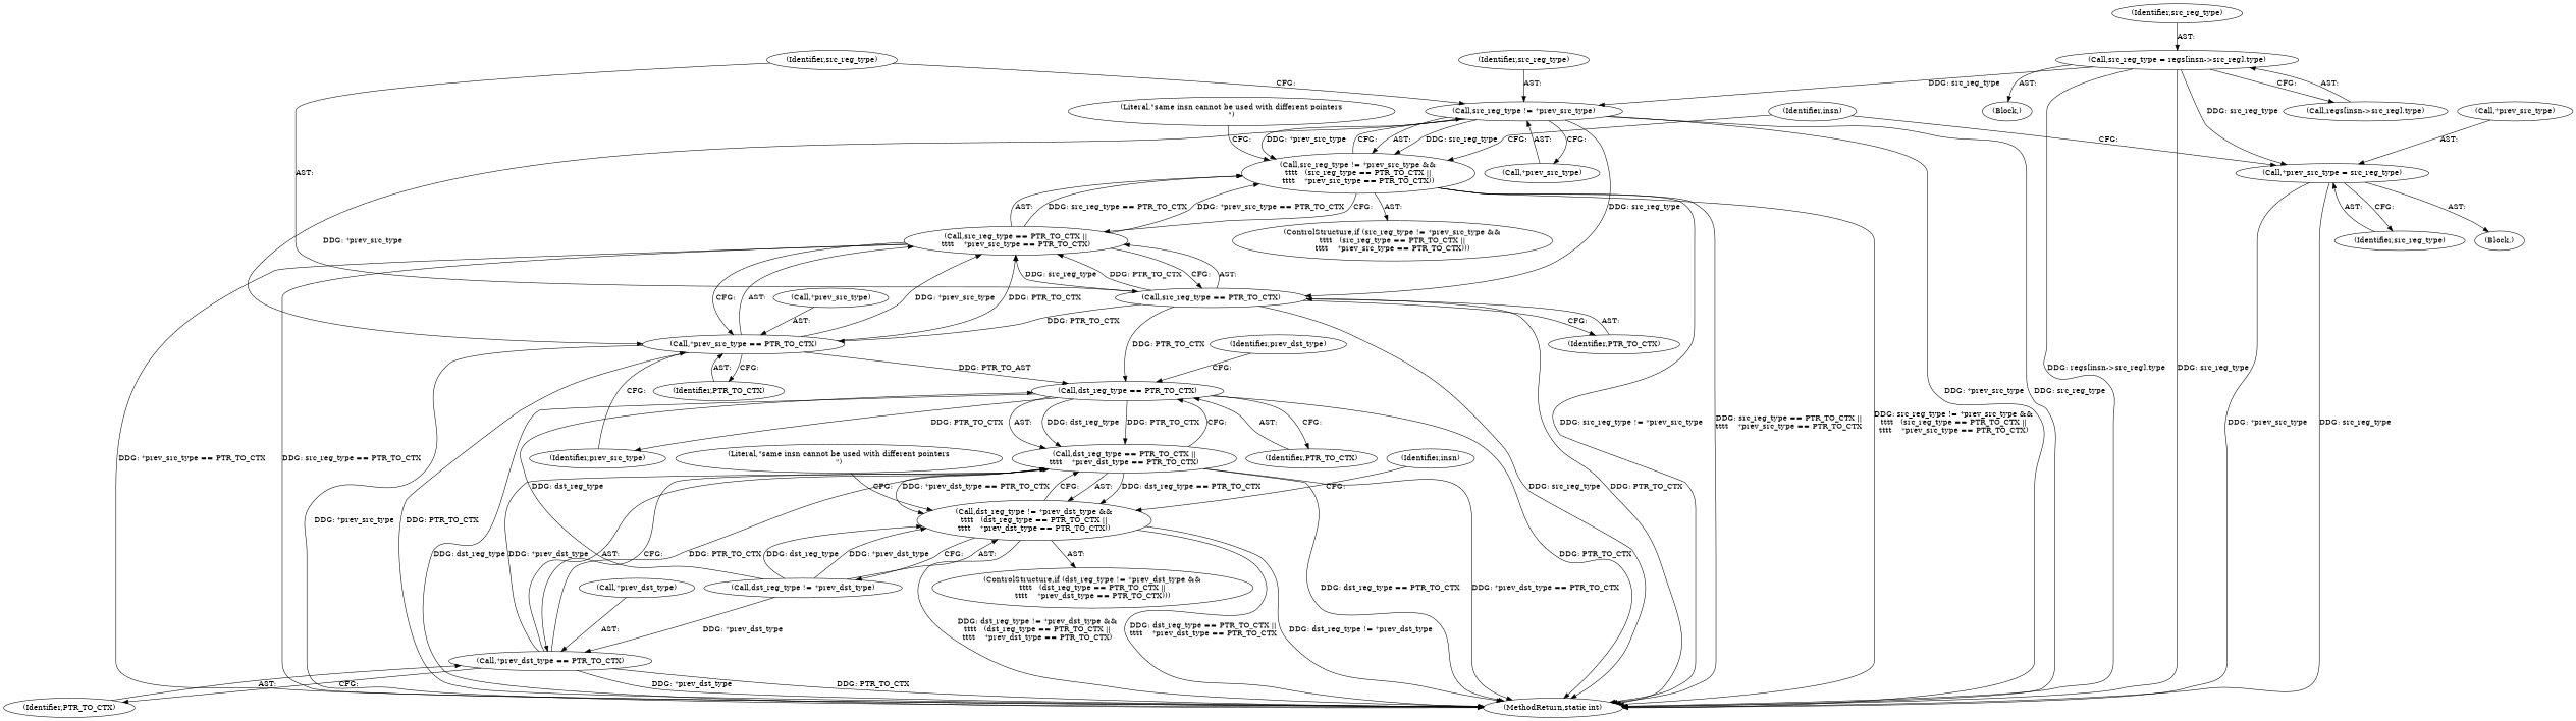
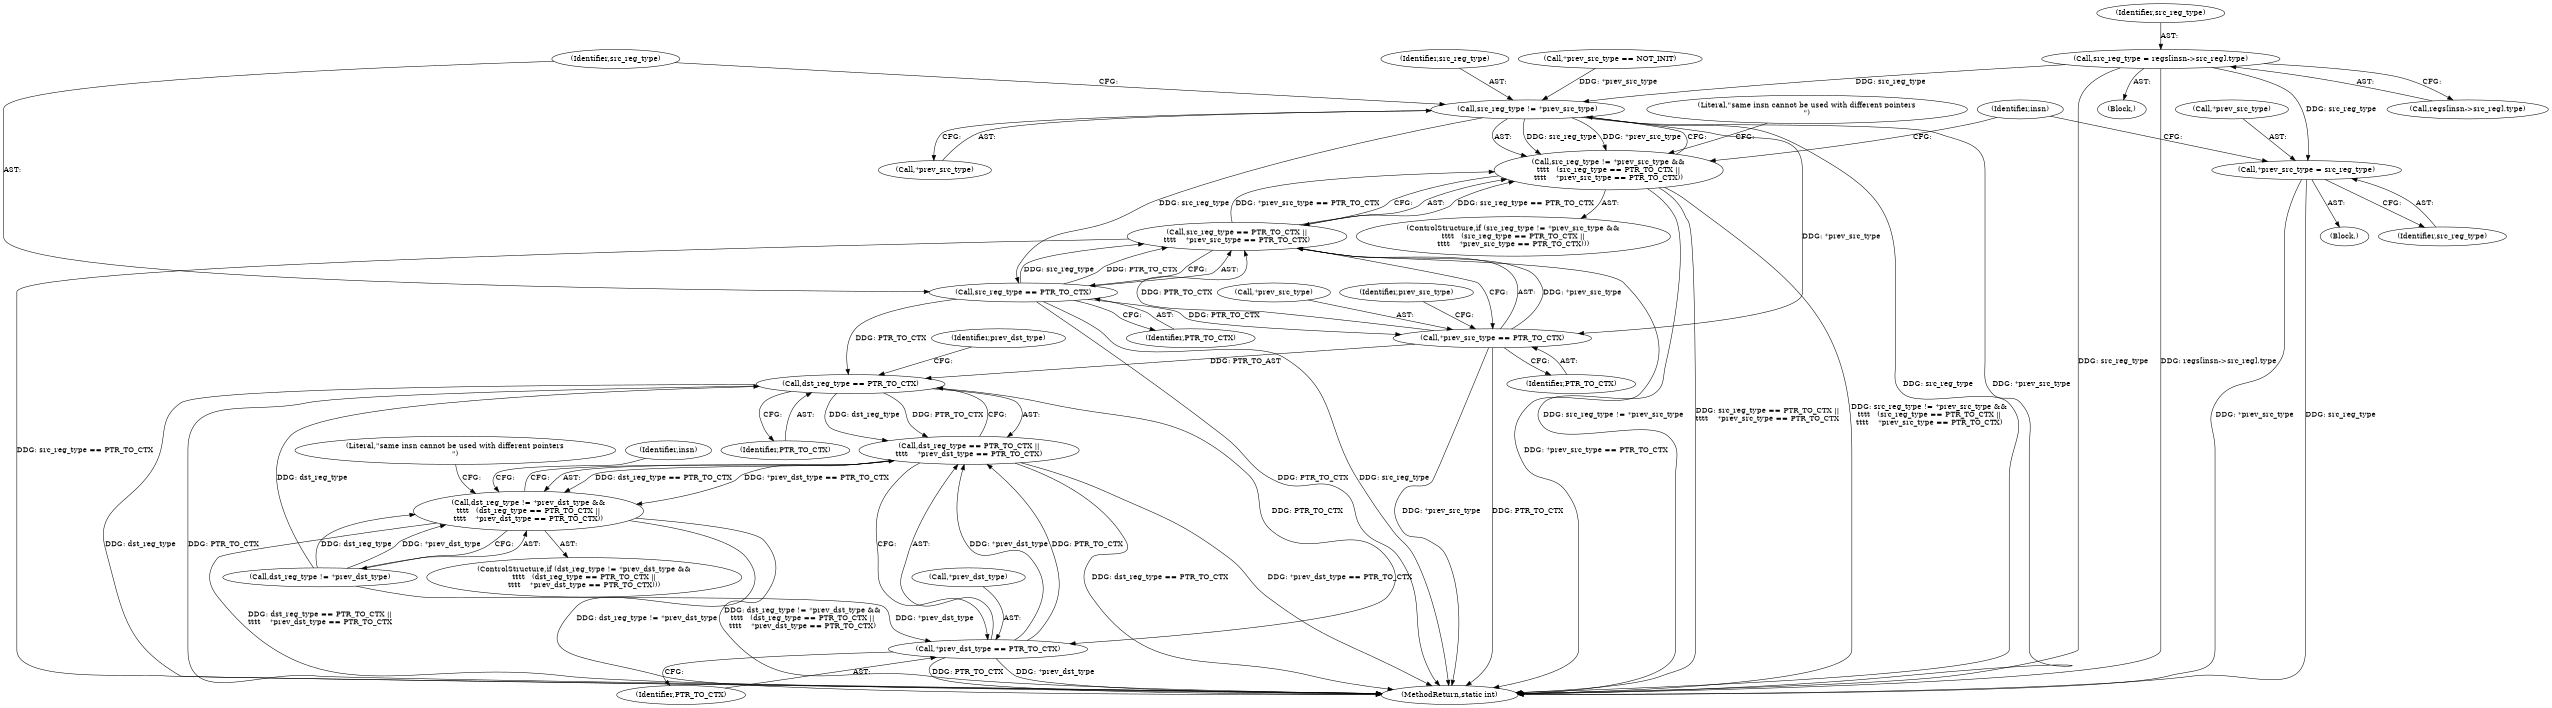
  digraph {
    n1 [label="(Call,src_reg_type = regs[insn->src_reg].type)"]
    n2 [label="(Call,*prev_src_type = src_reg_type)"]
    n3 [label="(Call,src_reg_type != *prev_src_type)"]
    n4 [label="(Call,regs[insn->src_reg].type)"]
    n5 [label="(Block,)"]
    n6 [label="(MethodReturn,static int)"]
    n7 [label="(Block,)"]
    n8 [label="(Identifier,src_reg_type)"]
    n9 [label="(Call,src_reg_type != *prev_src_type &&\n\t\t\t\t   (src_reg_type == PTR_TO_CTX ||\n\t\t\t\t    *prev_src_type == PTR_TO_CTX))"]
    n10 [label="(Call,src_reg_type == PTR_TO_CTX)"]
    n11 [label="(Call,*prev_src_type == PTR_TO_CTX)"]
    n12 [label="(Call,*prev_src_type)"]
    n13 [label="(Call,src_reg_type == PTR_TO_CTX ||\n\t\t\t\t    *prev_src_type == PTR_TO_CTX)"]
    n14 [label="(ControlStructure,if (src_reg_type != *prev_src_type &&\n\t\t\t\t   (src_reg_type == PTR_TO_CTX ||\n\t\t\t\t    *prev_src_type == PTR_TO_CTX)))"]
    n15 [label="(Call,dst_reg_type == PTR_TO_CTX)"]
    n16 [label="(Identifier,PTR_TO_CTX)"]
    n17 [label="(Identifier,PTR_TO_CTX)"]
    n18 [label="(Call,dst_reg_type == PTR_TO_CTX ||\n\t\t\t\t    *prev_dst_type == PTR_TO_CTX)"]
    n19 [label="(Call,*prev_dst_type == PTR_TO_CTX)"]
    n20 [label="(Identifier,PTR_TO_CTX)"]
    n21 [label="(Call,dst_reg_type != *prev_dst_type &&\n\t\t\t\t   (dst_reg_type == PTR_TO_CTX ||\n\t\t\t\t    *prev_dst_type == PTR_TO_CTX))"]
    n22 [label="(Identifier,PTR_TO_CTX)"]
    n23 [label="(ControlStructure,if (dst_reg_type != *prev_dst_type &&\n\t\t\t\t   (dst_reg_type == PTR_TO_CTX ||\n\t\t\t\t    *prev_dst_type == PTR_TO_CTX)))"]
    n24 [label="(Call,dst_reg_type != *prev_dst_type)"]
    n25 [label="(Call,*prev_src_type)"]
    n26 [label="(Call,*prev_dst_type)"]
    n27 [label="(Identifier,insn)"]
    n28 [label="(Identifier,insn)"]
    n29 [label="(Identifier,src_reg_type)"]
    n30 [label="(Identifier,prev_src_type)"]
    n31 [label="(Literal,\"same insn cannot be used with different pointers\n\")"]
    n32 [label="(Call,*prev_src_type)"]
    n33 [label="(Identifier,src_reg_type)"]
+   n34 [label="(Call,*prev_src_type == NOT_INIT)"]
    n35 [label="(Identifier,src_reg_type)"]
    n36 [label="(Identifier,prev_dst_type)"]
    n37 [label="(Literal,\"same insn cannot be used with different pointers\n\")"]
    n1 -> n2 [label="DDG: src_reg_type"]
    n1 -> n3 [label="DDG: src_reg_type"]
    n1 -> n4 [label="CFG: "]
    n1 -> n5 [label="AST: "]
    n1 -> n6 [label="DDG: src_reg_type"]
    n1 -> n6 [label="DDG: regs[insn->src_reg].type"]
    n2 -> n6 [label="DDG: *prev_src_type"]
    n2 -> n6 [label="DDG: src_reg_type"]
    n2 -> n7 [label="AST: "]
    n2 -> n8 [label="CFG: "]
    n3 -> n6 [label="DDG: src_reg_type"]
    n3 -> n6 [label="DDG: *prev_src_type"]
    n3 -> n9 [label="AST: "]
    n3 -> n9 [label="DDG: src_reg_type"]
    n3 -> n9 [label="DDG: *prev_src_type"]
    n3 -> n10 [label="DDG: src_reg_type"]
    n3 -> n11 [label="DDG: *prev_src_type"]
    n3 -> n12 [label="CFG: "]
    n4 -> n1 [label="AST: "]
    n8 -> n2 [label="AST: "]
    n9 -> n3 [label="CFG: "]
    n9 -> n6 [label="DDG: src_reg_type != *prev_src_type"]
    n9 -> n6 [label="DDG: src_reg_type == PTR_TO_CTX ||\n\t\t\t\t    *prev_src_type == PTR_TO_CTX"]
    n9 -> n6 [label="DDG: src_reg_type != *prev_src_type &&\n\t\t\t\t   (src_reg_type == PTR_TO_CTX ||\n\t\t\t\t    *prev_src_type == PTR_TO_CTX)"]
    n9 -> n13 [label="CFG: "]
    n9 -> n14 [label="AST: "]
    n10 -> n6 [label="DDG: PTR_TO_CTX"]
    n10 -> n6 [label="DDG: src_reg_type"]
    n10 -> n11 [label="DDG: PTR_TO_CTX"]
    n10 -> n13 [label="AST: "]
    n10 -> n13 [label="DDG: src_reg_type"]
    n10 -> n13 [label="DDG: PTR_TO_CTX"]
    n10 -> n15 [label="DDG: PTR_TO_CTX"]
    n10 -> n16 [label="CFG: "]
    n11 -> n6 [label="DDG: *prev_src_type"]
    n11 -> n6 [label="DDG: PTR_TO_CTX"]
    n11 -> n13 [label="AST: "]
    n11 -> n13 [label="DDG: *prev_src_type"]
    n11 -> n13 [label="DDG: PTR_TO_CTX"]
    n11 -> n15 [label="DDG: PTR_TO_AST"]
    n11 -> n17 [label="CFG: "]
    n12 -> n3 [label="AST: "]
    n13 -> n6 [label="DDG: *prev_src_type == PTR_TO_CTX"]
    n13 -> n6 [label="DDG: src_reg_type == PTR_TO_CTX"]
    n13 -> n9 [label="AST: "]
    n13 -> n9 [label="DDG: src_reg_type == PTR_TO_CTX"]
    n13 -> n9 [label="DDG: *prev_src_type == PTR_TO_CTX"]
    n13 -> n10 [label="CFG: "]
    n13 -> n11 [label="CFG: "]
    n15 -> n6 [label="DDG: dst_reg_type"]
    n15 -> n6 [label="DDG: PTR_TO_CTX"]
    n15 -> n18 [label="AST: "]
    n15 -> n18 [label="DDG: dst_reg_type"]
    n15 -> n18 [label="DDG: PTR_TO_CTX"]
-   n15 -> n30 [label="DDG: PTR_TO_CTX"]
+   n15 -> n19 [label="DDG: PTR_TO_CTX"]
    n15 -> n20 [label="CFG: "]
    n16 -> n10 [label="AST: "]
    n17 -> n11 [label="AST: "]
    n18 -> n6 [label="DDG: dst_reg_type == PTR_TO_CTX"]
    n18 -> n6 [label="DDG: *prev_dst_type == PTR_TO_CTX"]
    n18 -> n15 [label="CFG: "]
    n18 -> n19 [label="CFG: "]
    n18 -> n21 [label="AST: "]
    n18 -> n21 [label="DDG: dst_reg_type == PTR_TO_CTX"]
    n18 -> n21 [label="DDG: *prev_dst_type == PTR_TO_CTX"]
    n19 -> n6 [label="DDG: PTR_TO_CTX"]
    n19 -> n6 [label="DDG: *prev_dst_type"]
    n19 -> n18 [label="AST: "]
    n19 -> n18 [label="DDG: *prev_dst_type"]
    n19 -> n18 [label="DDG: PTR_TO_CTX"]
    n19 -> n22 [label="CFG: "]
    n20 -> n15 [label="AST: "]
    n21 -> n6 [label="DDG: dst_reg_type != *prev_dst_type &&\n\t\t\t\t   (dst_reg_type == PTR_TO_CTX ||\n\t\t\t\t    *prev_dst_type == PTR_TO_CTX)"]
    n21 -> n6 [label="DDG: dst_reg_type == PTR_TO_CTX ||\n\t\t\t\t    *prev_dst_type == PTR_TO_CTX"]
    n21 -> n6 [label="DDG: dst_reg_type != *prev_dst_type"]
    n21 -> n18 [label="CFG: "]
    n21 -> n23 [label="AST: "]
    n21 -> n24 [label="CFG: "]
    n22 -> n19 [label="AST: "]
    n24 -> n15 [label="DDG: dst_reg_type"]
    n24 -> n19 [label="DDG: *prev_dst_type"]
    n24 -> n21 [label="AST: "]
    n24 -> n21 [label="DDG: dst_reg_type"]
    n24 -> n21 [label="DDG: *prev_dst_type"]
    n25 -> n11 [label="AST: "]
    n26 -> n19 [label="AST: "]
    n27 -> n2 [label="CFG: "]
    n27 -> n9 [label="CFG: "]
    n28 -> n21 [label="CFG: "]
    n29 -> n3 [label="AST: "]
    n30 -> n11 [label="CFG: "]
    n31 -> n21 [label="CFG: "]
    n32 -> n2 [label="AST: "]
    n33 -> n3 [label="CFG: "]
    n33 -> n10 [label="AST: "]
+   n34 -> n3 [label="DDG: *prev_src_type"]
    n35 -> n1 [label="AST: "]
    n36 -> n15 [label="CFG: "]
    n37 -> n9 [label="CFG: "]
  }
